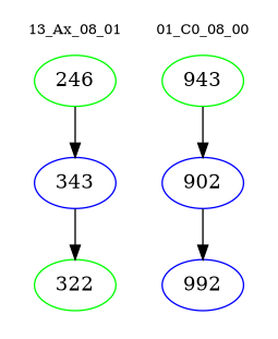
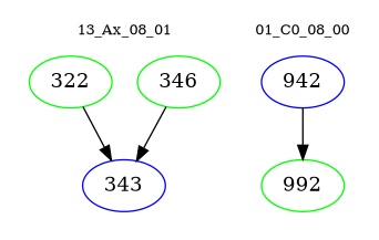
  digraph {
    node [color=green]
    edge [color=black]
-   n1 [label=246]
+   n1 [label=346]
    n2 [color=blue label=343]
    n3 [label=322]
-   n4 [label=943]
-   n5 [color=blue label=902]
-   n6 [color=blue label=992]
+   n5 [color=blue label=942]
+   n6 [label=992]
    subgraph cluster_1 {
      color=white
      fontsize=10
      label="13_Ax_08_01"
      n1
      n2
      n3
    }
    subgraph cluster_2 {
      color=white
      fontsize=10
      label="01_C0_08_00"
-     n4
      n5
      n6
    }
    n1 -> n2
-   n2 -> n3
-   n4 -> n5
+   n3 -> n2
    n5 -> n6
  }
